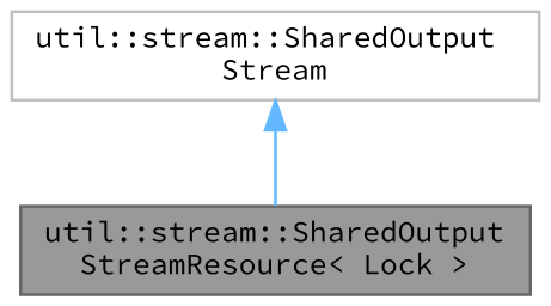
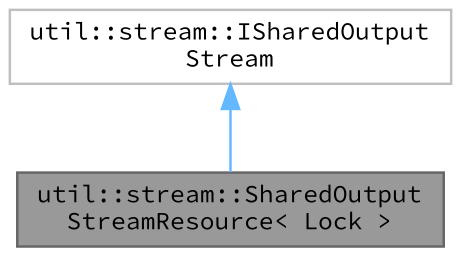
  digraph {
    fontname="Source Code Pro"
    node [fontname="Source Code Pro" fontsize=10 shape=box style=filled]
    n1 [color=gray40 fillcolor=grey60 fontcolor=black height=0.2 label="util::stream::SharedOutput\lStreamResource\< Lock \>" width=0.4]
-   n2 [color=grey75 fillcolor=white height=0.2 label="util::stream::SharedOutput\lStream" width=0.4]
+   n2 [color=grey75 fillcolor=white height=0.2 label="util::stream::ISharedOutput\lStream" width=0.4]
    n2 -> n1 [color=steelblue1 dir=back fontname="Source Code Pro" fontsize=10 labelfontname=Helvetica labelfontsize=10 style=solid]
  }
